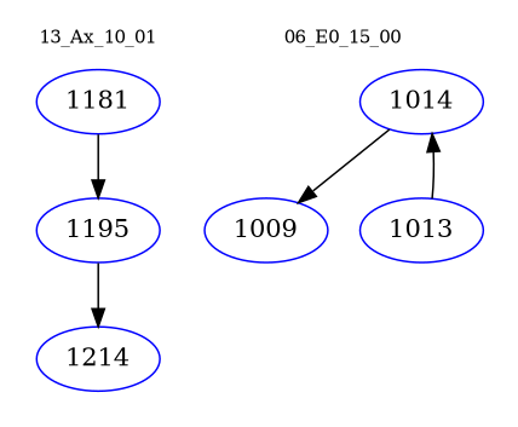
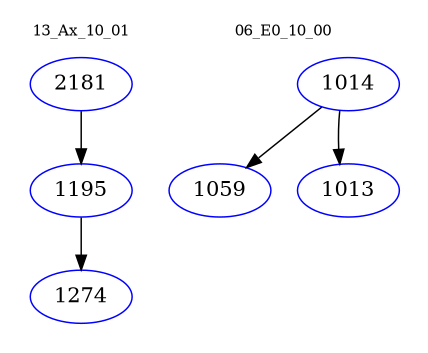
  digraph {
    node [color=blue]
    edge [color=black]
    n1 [label=1195]
-   n2 [label=1214]
-   n3 [label=1181]
+   n2 [label=1274]
+   n3 [label=2181]
    n4 [label=1014]
-   n5 [label=1009]
+   n5 [label=1059]
    n6 [label=1013]
    subgraph cluster_1 {
      color=white
      fontsize=10
      label="13_Ax_10_01"
      n1
      n2
      n3
    }
    subgraph cluster_2 {
      color=white
      fontsize=10
-     label="06_E0_15_00"
+     label="06_E0_10_00"
      n4
      n5
      n6
    }
    n1 -> n2
    n3 -> n1
    n4 -> n5
-   n6 -> n4
+   n4 -> n6
  }
